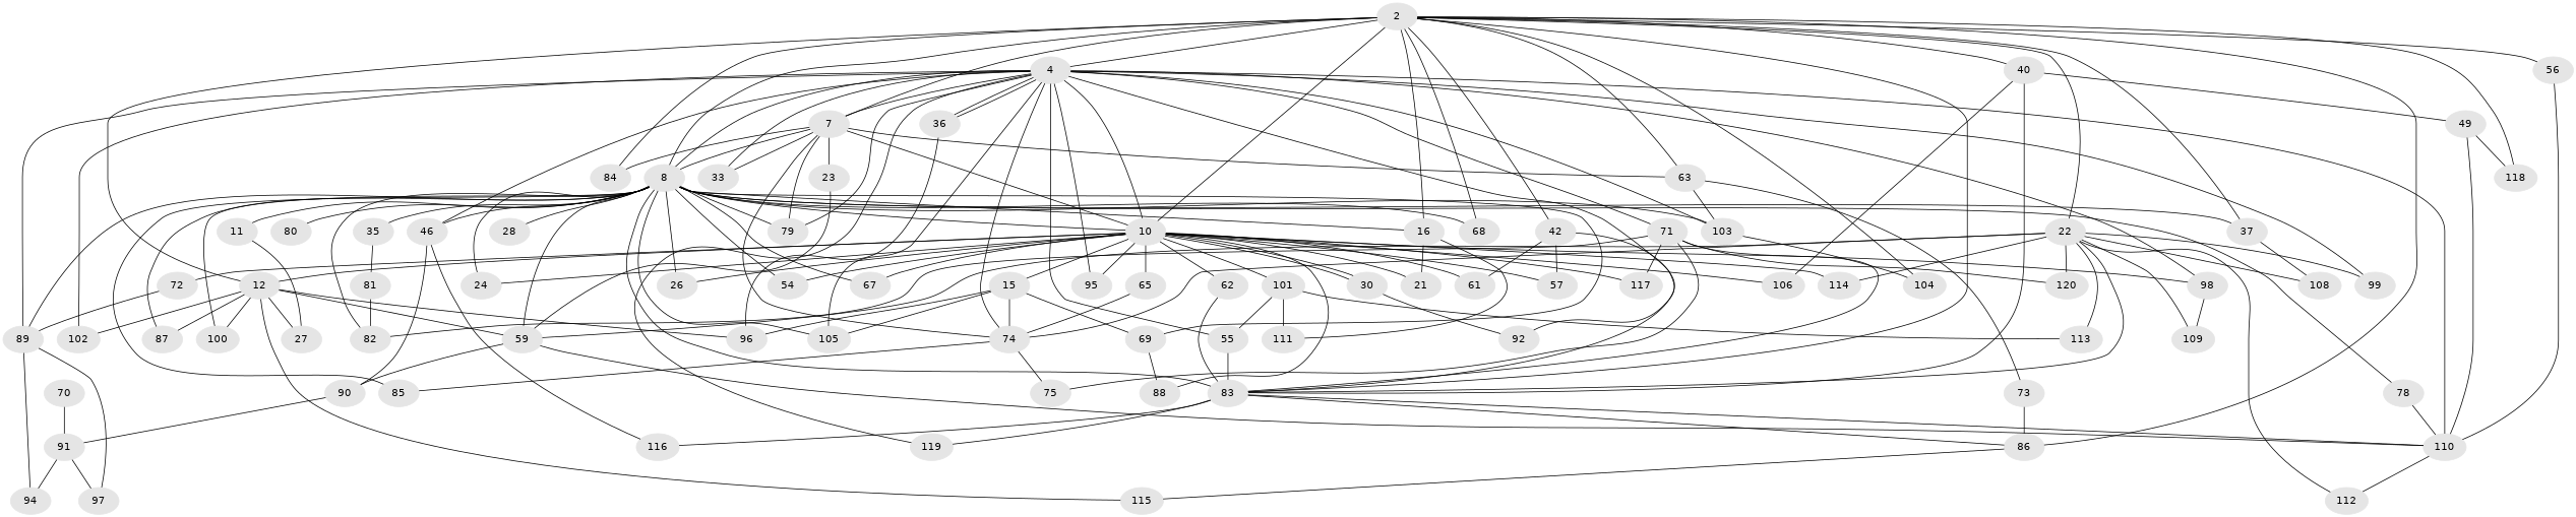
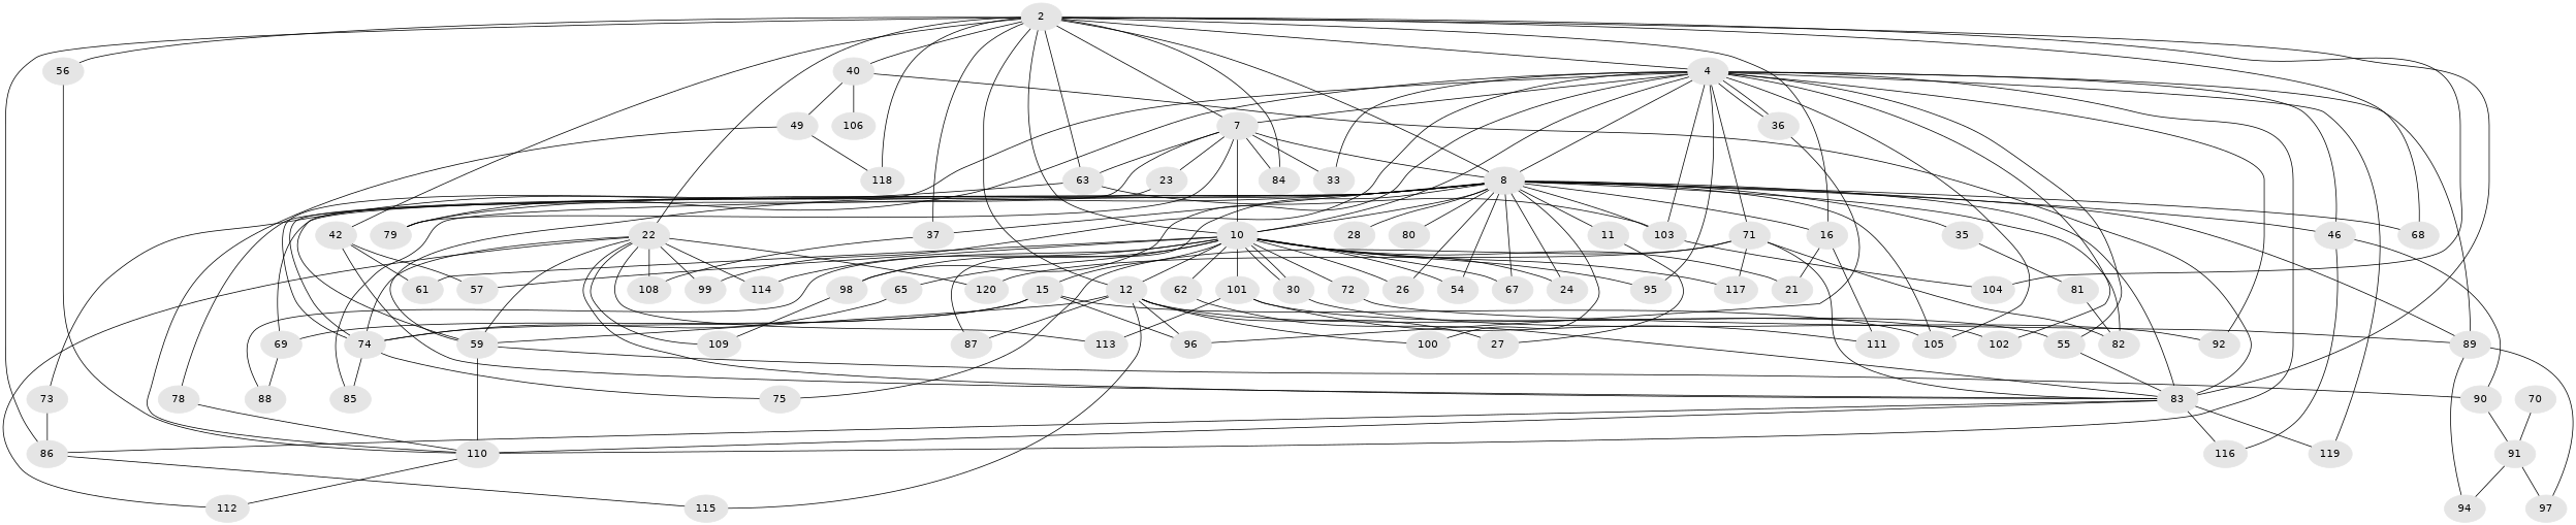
  graph {
    fontname="DejaVu Sans"
    node [color=gray90 fontname="DejaVu Sans" style=filled]
    edge [fontname="DejaVu Sans"]
    2 [super="+1"]
    4
    7 [super="+3"]
    8 [super="+5"]
    10 [super="+9+6"]
    12
    16
    22 [super="+14"]
    37 [super="+29"]
    40
    42
    56
    63
    68
    83 [super="+66+25"]
    84
    86 [super="+60"]
    104
    118 [super="+107"]
    33
    36
    46 [super="+13"]
    55
    71 [super="+51"]
    74 [super="+45+50"]
    79 [super="+39"]
    89 [super="+48"]
    92
    95
    98 [super="+47"]
    99
    102
    103 [super="+43"]
    105 [super="+20"]
    110 [super="+18+53"]
    119
    23
    11
    24
    26
    28
    35
    54
    59 [super="+52"]
    67
    69
    78
    80
    82 [super="+34"]
    85
    87
    100
    15
    21
    30
    57
    61
    62 [super="+41+19"]
    65
    72
    88
    101 [super="+93+76"]
    106
    114 [super="+77"]
    117
    27
    96 [super="+64"]
    115
    111
    108
    109
    112
    113
    120
    49 [super="+44"]
    73
    116
    90
    75
    94
    97
    81
    70
    91
    2 -- 4 [weight=2]
    2 -- 7 [weight=4]
    2 -- 8 [weight=4]
    2 -- 10 [weight=6]
    2 -- 12
    2 -- 16
    2 -- 22 [weight=3]
    2 -- 37
    2 -- 40
    2 -- 42
    2 -- 56
    2 -- 63
    2 -- 68
    2 -- 83
    2 -- 84
    2 -- 86 [weight=2]
    2 -- 104
    2 -- 118 [weight=2]
    4 -- 7 [weight=2]
    4 -- 8 [weight=2]
    4 -- 10 [weight=3]
    4 -- 33
    4 -- 36
    4 -- 36
    4 -- 46
    4 -- 55
    4 -- 71 [weight=2]
    4 -- 74
    4 -- 79
    4 -- 89 [weight=2]
    4 -- 92
    4 -- 95
    4 -- 98
    4 -- 99
    4 -- 102
    4 -- 103
    4 -- 105
    4 -- 110 [weight=3]
    4 -- 119
    7 -- 8 [weight=4]
    7 -- 10 [weight=6]
    7 -- 63
    7 -- 84
    7 -- 33
    7 -- 74
    7 -- 79
    7 -- 23
    8 -- 10 [weight=6]
    8 -- 16
    8 -- 37 [weight=2]
    8 -- 68
    8 -- 83 [weight=4]
    8 -- 46 [weight=2]
    8 -- 79
    8 -- 89
    8 -- 103
    8 -- 105
    8 -- 11 [weight=2]
    8 -- 24
    8 -- 26
    8 -- 28
    8 -- 35 [weight=2]
    8 -- 54
    8 -- 59 [weight=2]
    8 -- 67
    8 -- 69
    8 -- 78
    8 -- 80 [weight=2]
    8 -- 82
    8 -- 85
    8 -- 87
    8 -- 100
    10 -- 12
    10 -- 95
    10 -- 98
    10 -- 24
    10 -- 26
    10 -- 54
    10 -- 67
    10 -- 15 [weight=2]
    10 -- 21
    10 -- 30
    10 -- 30
    10 -- 57
    10 -- 61
    10 -- 62 [weight=3]
    10 -- 65
    10 -- 72
    10 -- 88
    10 -- 101 [weight=4]
-   10 -- 106
    10 -- 114 [weight=2]
    10 -- 117
    12 -- 102
    12 -- 59
    12 -- 87
    12 -- 100
    12 -- 27
    12 -- 96
    12 -- 115
    16 -- 21
    16 -- 111
    22 -- 83
    22 -- 74
    22 -- 99
    22 -- 59
    22 -- 114
    22 -- 108
    22 -- 109
    22 -- 112
    22 -- 113
    22 -- 120
    37 -- 108
    40 -- 83
    40 -- 106
    40 -- 49 [weight=2]
    42 -- 83
    42 -- 57
    42 -- 61
    56 -- 110
    63 -- 103
    63 -- 73
    83 -- 86
    83 -- 110
    83 -- 119
    83 -- 116
    86 -- 115
    36 -- 96
    46 -- 116
    46 -- 90
    55 -- 83
    71 -- 83
    71 -- 82
    71 -- 117
    71 -- 120
    71 -- 75
    74 -- 85
    74 -- 75
    89 -- 94
    89 -- 97
    98 -- 109
    103 -- 104
    110 -- 112
    23 -- 59
    11 -- 27
    35 -- 81
    59 -- 110
    59 -- 90
    69 -- 88
    78 -- 110
    15 -- 74
    15 -- 105
    15 -- 69
    15 -- 96
    30 -- 92
    62 -- 83
    65 -- 74
    72 -- 89
    101 -- 55
    101 -- 111
    101 -- 113
    49 -- 118
    49 -- 110
    73 -- 86
    90 -- 91
    81 -- 82
    70 -- 91
    91 -- 94
    91 -- 97
  }
